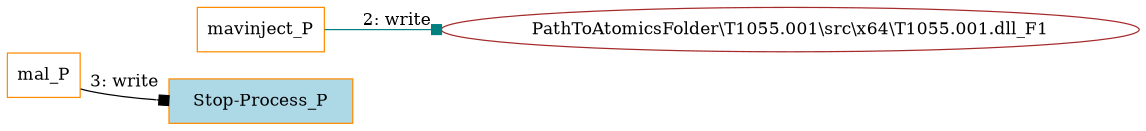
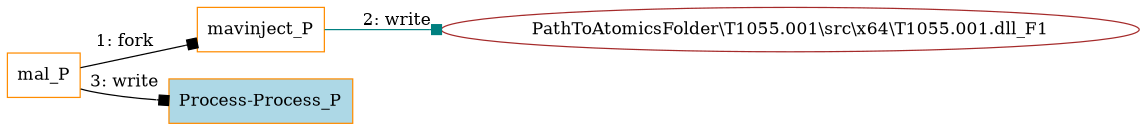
  digraph {
    engine=neato
    fixedsize=false
    fontsize=10
    nodesep=0.3
    rankdir=LR
    ranksep=0
    splines=true
    node [color=darkorange fillcolor=white node_type=Process shape=box style=filled]
    edge [arrowhead=box color=black]
    mal_P
    mavinject_P
-   "Stop-Process_P" [fillcolor=lightblue]
+   "Stop-Process_P" [fillcolor=lightblue label="Process-Process_P"]
    "PathToAtomicsFolder\\T1055.001\\src\\x64\\T1055.001.dll_F1" [color=brown node_type=File shape=ellipse]
+   mal_P -> mavinject_P [label="1: fork"]
    mal_P -> "Stop-Process_P" [label="3: write"]
    mavinject_P -> "PathToAtomicsFolder\\T1055.001\\src\\x64\\T1055.001.dll_F1" [color=teal label="2: write"]
  }
